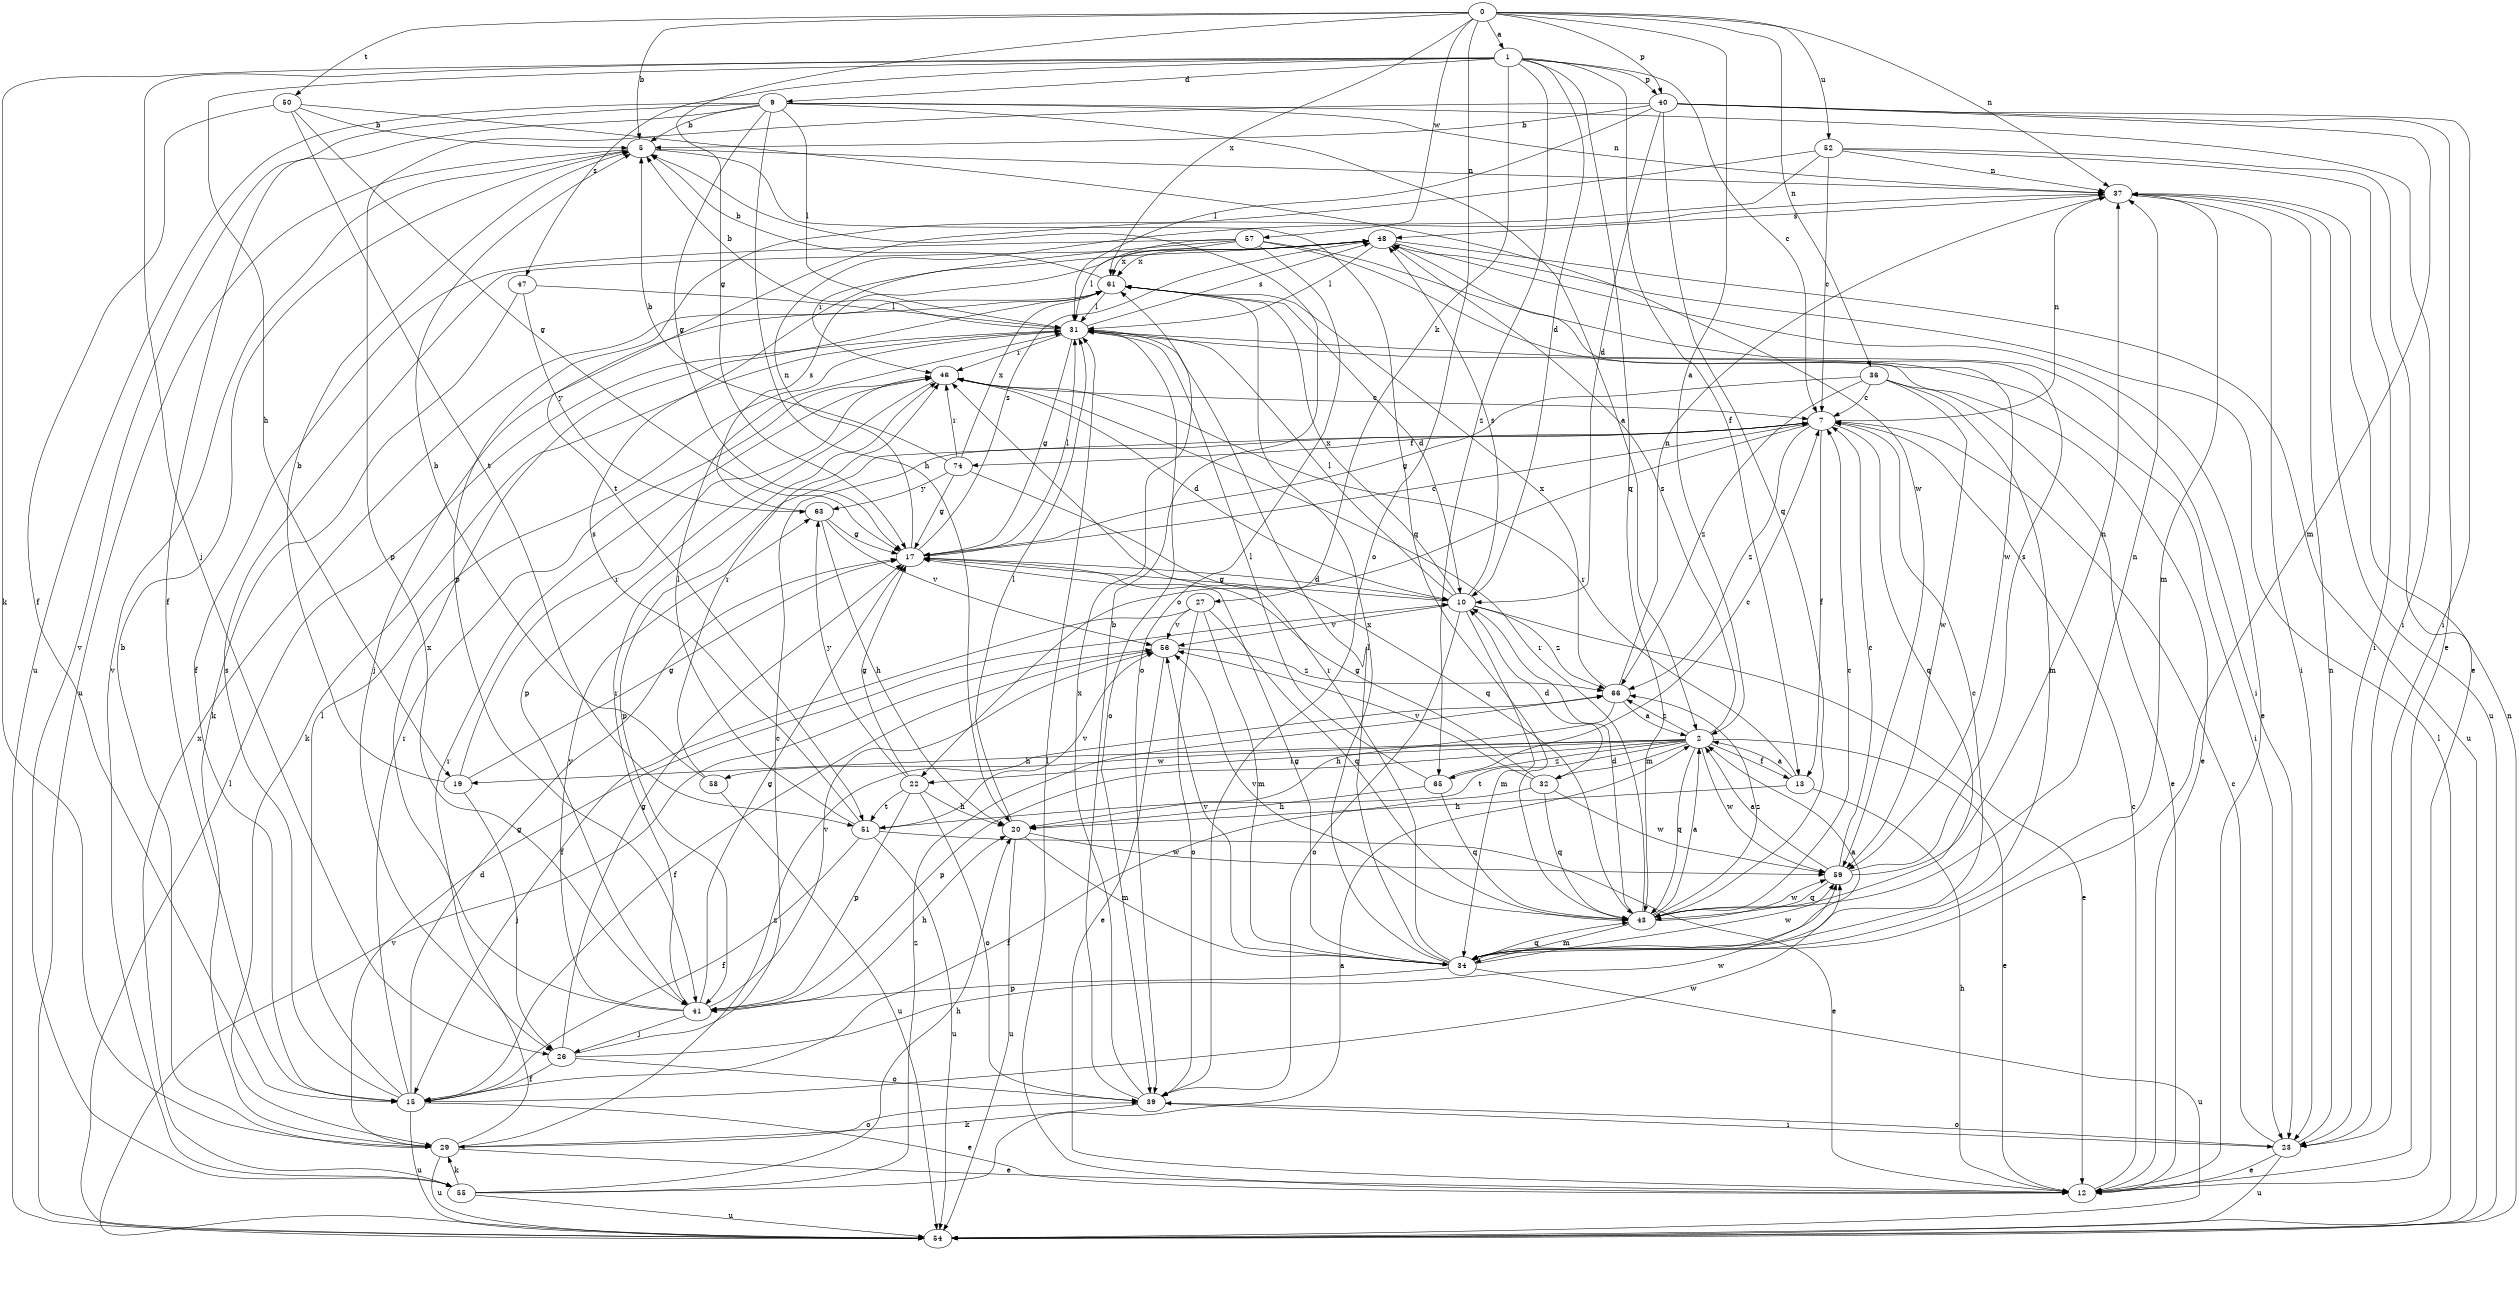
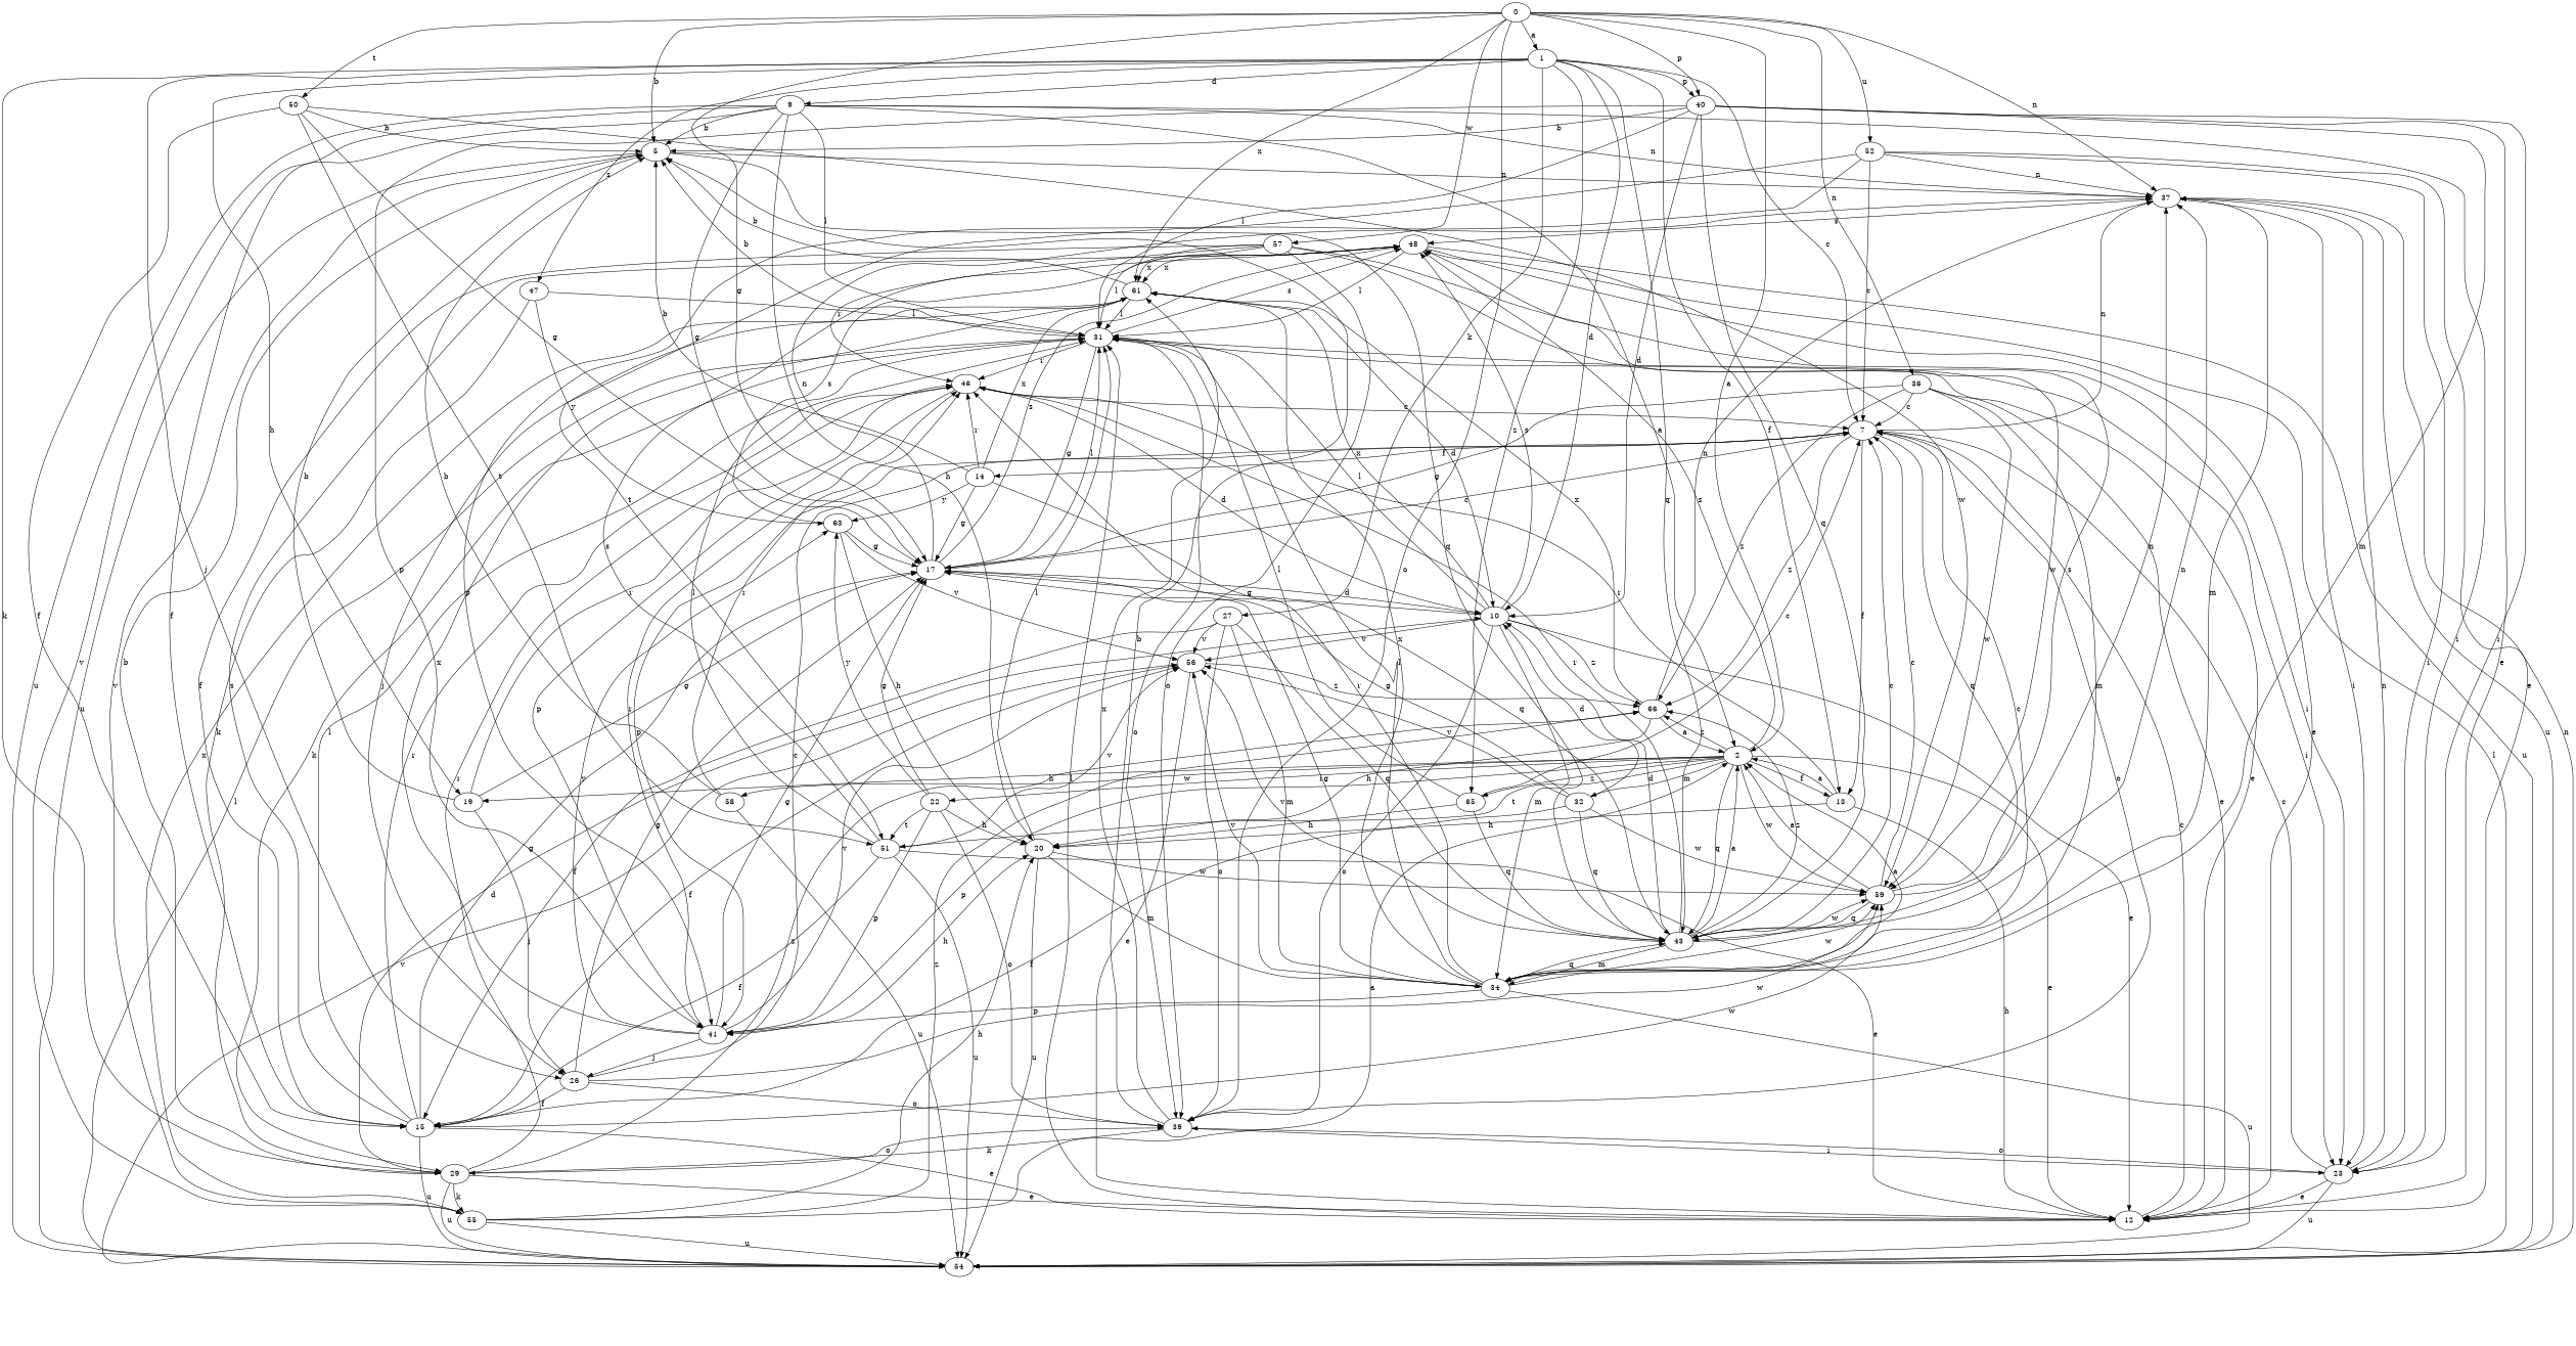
  strict digraph {
    0
    1
    2
    5
    17
    36
    37
    39
    40
    50
    52
    57
    61
    7
    9
    10
    13
    19
    26
    27
    29
    43
    47
    65
    12
    22
    32
    41
    48
    51
    58
    59
    66
    54
    55
    31
    34
    23
    15
    46
-   14 [label=74]
+   14
    20
    56
    63
    0 -> 1 [label=a]
    0 -> 2 [label=a]
    0 -> 5 [label=b]
    0 -> 17 [label=g]
    0 -> 36 [label=n]
    0 -> 37 [label=n]
    0 -> 39 [label=o]
    0 -> 40 [label=p]
    0 -> 50 [label=t]
    0 -> 52 [label=u]
    0 -> 57 [label=w]
    0 -> 61 [label=x]
    1 -> 40 [label=p]
    1 -> 7 [label=c]
    1 -> 9 [label=d]
    1 -> 10 [label=d]
    1 -> 13 [label=f]
    1 -> 19 [label=h]
    1 -> 26 [label=j]
    1 -> 27 [label=k]
    1 -> 29 [label=k]
    1 -> 43 [label=q]
    1 -> 47 [label=s]
    1 -> 65 [label=z]
    2 -> 13 [label=f]
    2 -> 19 [label=h]
    2 -> 43 [label=q]
    2 -> 65 [label=z]
    2 -> 12 [label=e]
    2 -> 22 [label=i]
    2 -> 32 [label=m]
    2 -> 41 [label=p]
    2 -> 48 [label=s]
    2 -> 51 [label=t]
    2 -> 58 [label=w]
    2 -> 59 [label=w]
    2 -> 66 [label=z]
    5 -> 37 [label=n]
    5 -> 43 [label=q]
    5 -> 54 [label=u]
    5 -> 55 [label=v]
    17 -> 37 [label=n]
    17 -> 7 [label=c]
    17 -> 10 [label=d]
    17 -> 48 [label=s]
    17 -> 31 [label=l]
    36 -> 17 [label=g]
    36 -> 7 [label=c]
    36 -> 12 [label=e]
    36 -> 59 [label=w]
    36 -> 66 [label=z]
    36 -> 34 [label=m]
    37 -> 48 [label=s]
    37 -> 54 [label=u]
    37 -> 34 [label=m]
    37 -> 23 [label=i]
    39 -> 5 [label=b]
    39 -> 61 [label=x]
    39 -> 29 [label=k]
    39 -> 23 [label=i]
    40 -> 5 [label=b]
    40 -> 10 [label=d]
    40 -> 43 [label=q]
    40 -> 12 [label=e]
    40 -> 41 [label=p]
    40 -> 31 [label=l]
    40 -> 34 [label=m]
    40 -> 23 [label=i]
    50 -> 5 [label=b]
    50 -> 17 [label=g]
    50 -> 51 [label=t]
    50 -> 59 [label=w]
    50 -> 15 [label=f]
    52 -> 37 [label=n]
    52 -> 7 [label=c]
    52 -> 12 [label=e]
    52 -> 41 [label=p]
    52 -> 51 [label=t]
    52 -> 23 [label=i]
    57 -> 39 [label=o]
    57 -> 61 [label=x]
    57 -> 59 [label=w]
    57 -> 31 [label=l]
    57 -> 23 [label=i]
    57 -> 15 [label=f]
    57 -> 46 [label=r]
    61 -> 5 [label=b]
    61 -> 10 [label=d]
    61 -> 26 [label=j]
    61 -> 31 [label=l]
    7 -> 37 [label=n]
-   7 -> 22 [label=o]
+   7 -> 39 [label=o]
    7 -> 13 [label=f]
    7 -> 43 [label=q]
    7 -> 41 [label=p]
    7 -> 66 [label=z]
    7 -> 14 [label=f]
    9 -> 2 [label=a]
    9 -> 5 [label=b]
    9 -> 17 [label=g]
    9 -> 37 [label=n]
    9 -> 54 [label=u]
    9 -> 55 [label=v]
    9 -> 31 [label=l]
    9 -> 23 [label=i]
    9 -> 15 [label=f]
    9 -> 20 [label=h]
    10 -> 17 [label=g]
    10 -> 39 [label=o]
    10 -> 61 [label=x]
    10 -> 12 [label=e]
    10 -> 48 [label=s]
    10 -> 66 [label=z]
    10 -> 31 [label=l]
    10 -> 34 [label=m]
    10 -> 56 [label=v]
    13 -> 2 [label=a]
    13 -> 12 [label=h]
    13 -> 46 [label=r]
    13 -> 20 [label=h]
    19 -> 5 [label=b]
    19 -> 17 [label=g]
    19 -> 26 [label=j]
    19 -> 46 [label=r]
    26 -> 17 [label=g]
    26 -> 39 [label=o]
    26 -> 7 [label=c]
    26 -> 59 [label=w]
    26 -> 15 [label=f]
    27 -> 39 [label=o]
    27 -> 43 [label=q]
    27 -> 34 [label=m]
    27 -> 15 [label=f]
    27 -> 56 [label=v]
    29 -> 5 [label=b]
    29 -> 39 [label=o]
    29 -> 10 [label=d]
    29 -> 12 [label=e]
    29 -> 66 [label=z]
    29 -> 54 [label=u]
    29 -> 46 [label=r]
    43 -> 2 [label=a]
    43 -> 37 [label=n]
    43 -> 7 [label=c]
    43 -> 10 [label=d]
    43 -> 59 [label=w]
    43 -> 66 [label=z]
    43 -> 34 [label=m]
    43 -> 46 [label=r]
    43 -> 56 [label=v]
    47 -> 29 [label=k]
    47 -> 31 [label=l]
    47 -> 63 [label=y]
    65 -> 7 [label=c]
    65 -> 43 [label=q]
    65 -> 31 [label=l]
    65 -> 20 [label=h]
    12 -> 7 [label=c]
    12 -> 31 [label=l]
    22 -> 17 [label=g]
    22 -> 39 [label=o]
    22 -> 41 [label=p]
    22 -> 51 [label=t]
    22 -> 20 [label=h]
    22 -> 63 [label=y]
    32 -> 17 [label=g]
    32 -> 10 [label=d]
    32 -> 43 [label=q]
    32 -> 59 [label=w]
    32 -> 15 [label=f]
    32 -> 56 [label=v]
    41 -> 17 [label=g]
    41 -> 61 [label=x]
    41 -> 26 [label=j]
    41 -> 46 [label=r]
    41 -> 20 [label=h]
    41 -> 56 [label=v]
    41 -> 63 [label=y]
    48 -> 61 [label=x]
    48 -> 12 [label=e]
    48 -> 54 [label=u]
    48 -> 31 [label=l]
    51 -> 12 [label=e]
    51 -> 48 [label=s]
    51 -> 54 [label=u]
    51 -> 31 [label=l]
    51 -> 15 [label=f]
    51 -> 56 [label=v]
    58 -> 5 [label=b]
    58 -> 54 [label=u]
    58 -> 46 [label=r]
    59 -> 2 [label=a]
    59 -> 37 [label=n]
    59 -> 7 [label=c]
    59 -> 43 [label=q]
    59 -> 48 [label=s]
    66 -> 2 [label=a]
    66 -> 37 [label=n]
    66 -> 61 [label=x]
    66 -> 20 [label=h]
    54 -> 37 [label=n]
    54 -> 48 [label=l]
    54 -> 31 [label=l]
    54 -> 56 [label=v]
    55 -> 2 [label=a]
    55 -> 61 [label=x]
-   55 -> 29 [label=k]
+   29 -> 55 [label=k]
    55 -> 66 [label=z]
    55 -> 54 [label=u]
    55 -> 20 [label=h]
    31 -> 5 [label=b]
    31 -> 17 [label=g]
    31 -> 39 [label=o]
    31 -> 29 [label=k]
    31 -> 12 [label=e]
    31 -> 48 [label=s]
    31 -> 23 [label=i]
    31 -> 46 [label=r]
    34 -> 2 [label=a]
    34 -> 17 [label=g]
    34 -> 61 [label=x]
    34 -> 7 [label=c]
    34 -> 43 [label=q]
    34 -> 41 [label=p]
    34 -> 59 [label=w]
    34 -> 54 [label=u]
    34 -> 31 [label=l]
    34 -> 46 [label=r]
    34 -> 56 [label=v]
    23 -> 37 [label=n]
    23 -> 39 [label=o]
    23 -> 7 [label=c]
    23 -> 12 [label=e]
    23 -> 54 [label=u]
    15 -> 17 [label=g]
    15 -> 12 [label=e]
    15 -> 48 [label=s]
    15 -> 59 [label=w]
    15 -> 54 [label=u]
    15 -> 31 [label=l]
    15 -> 46 [label=r]
    46 -> 7 [label=c]
    46 -> 10 [label=d]
    46 -> 41 [label=p]
    14 -> 5 [label=b]
    14 -> 17 [label=g]
    14 -> 61 [label=x]
    14 -> 43 [label=q]
    14 -> 46 [label=r]
    14 -> 63 [label=y]
    20 -> 59 [label=w]
    20 -> 54 [label=u]
    20 -> 31 [label=l]
    20 -> 34 [label=m]
    56 -> 12 [label=e]
    56 -> 66 [label=z]
    56 -> 15 [label=f]
    63 -> 17 [label=g]
    63 -> 48 [label=s]
    63 -> 20 [label=h]
    63 -> 56 [label=v]
  }
